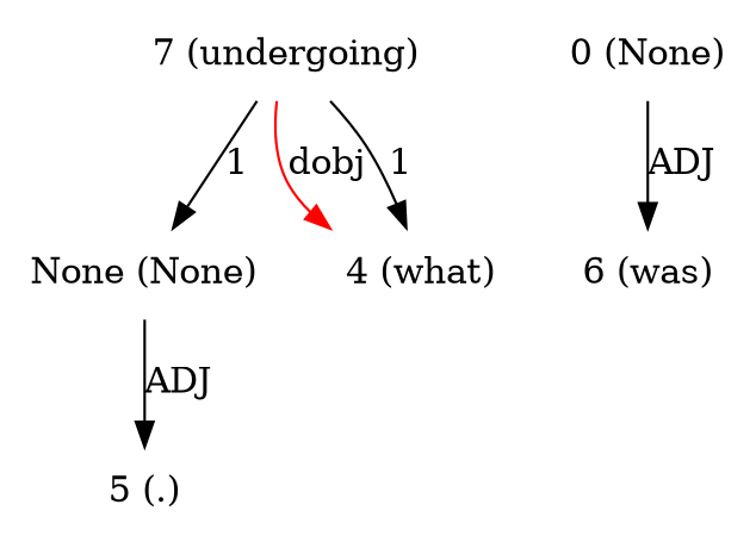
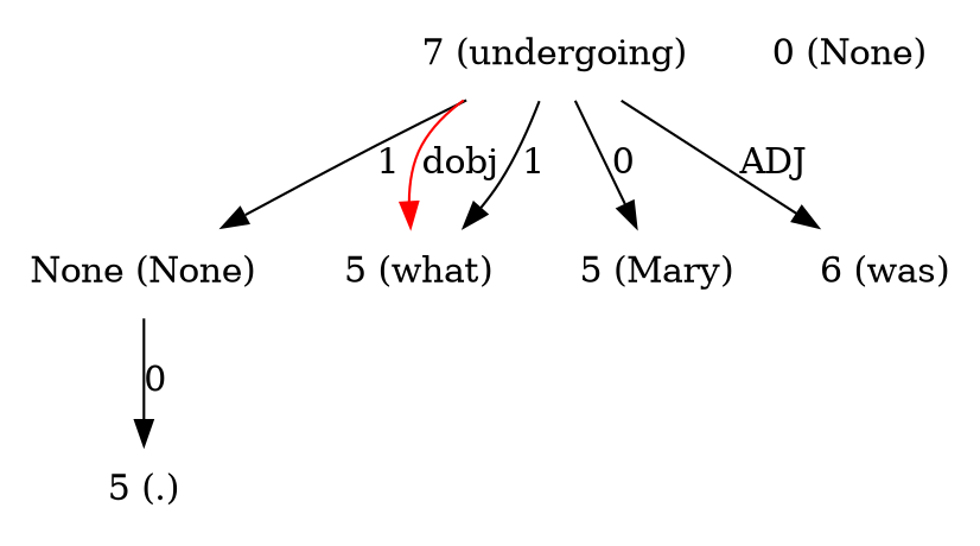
  digraph {
    node [shape=plaintext]
    edge [dir=forward]
    n1 [label="None (None)"]
    n2 [label="5 (.)"]
    n3 [label="7 (undergoing)"]
-   n4 [label="4 (what)"]
+   n4 [label="5 (what)"]
+   n5 [label="5 (Mary)"]
    n6 [label="6 (was)"]
    n7 [label="0 (None)"]
-   n1 -> n2 [label=ADJ]
+   n1 -> n2 [label=0]
    n3 -> n1 [label=1]
    n3 -> n4 [color=red label=dobj]
    n3 -> n4 [label=1]
-   n7 -> n6 [label=ADJ]
+   n3 -> n5 [label=0]
+   n3 -> n6 [label=ADJ]
  }
